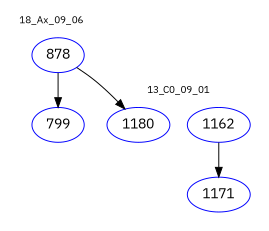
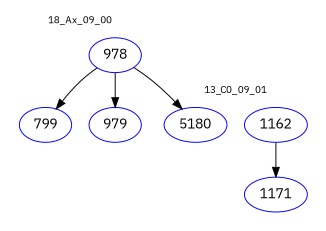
  digraph {
    fontname="IBM Plex Sans"
    node [color=blue fontname="IBM Plex Sans"]
    edge [color=black fontname="IBM Plex Sans"]
-   n1 [label=878]
+   n1 [label=978]
    n2 [label=799]
+   n3 [label=979]
    n4 [label=1162]
    n5 [label=1171]
-   n6 [label=1180]
+   n6 [label=5180]
    subgraph cluster_1 {
      color=white
      fontsize=10
-     label="18_Ax_09_06"
+     label="18_Ax_09_00"
      n1
      n2
+     n3
    }
    subgraph cluster_2 {
      color=white
      fontsize=10
      label="13_C0_09_01"
      n4
      n5
      n6
    }
    n1 -> n2
+   n1 -> n3
    n1 -> n6
    n4 -> n5
  }
